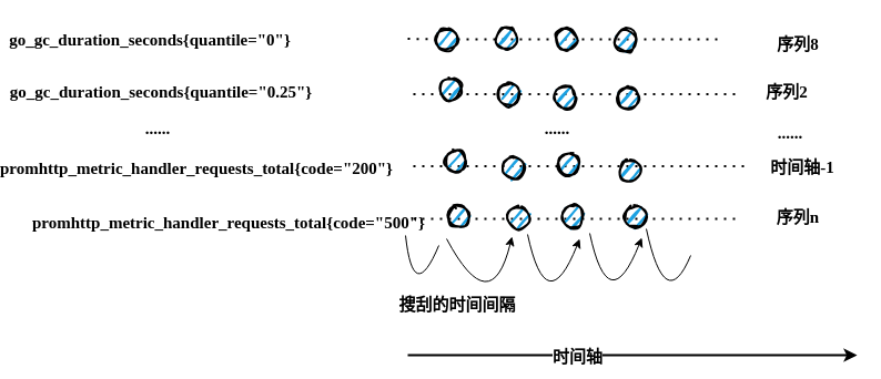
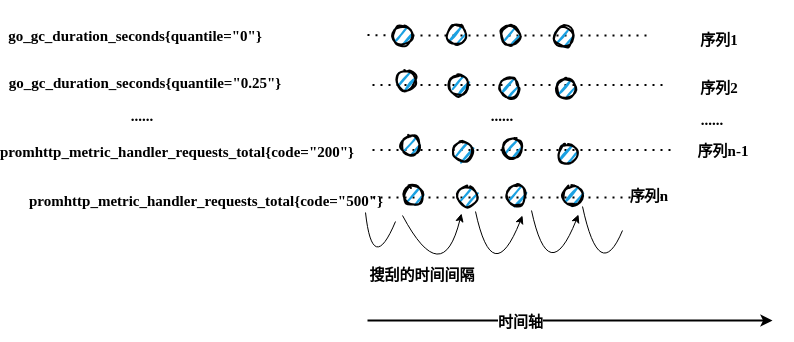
  <mxCell id="0" />
  <mxCell id="1" parent="0" />
  <mxCell id="2" value="go_gc_duration_seconds{quantile=&quot;0&quot;}" style="text;html=1;strokeColor=none;fillColor=none;align=center;verticalAlign=middle;whiteSpace=wrap;rounded=0;fontSize=15;fontFamily=Aa老外雨果体;fontStyle=1" vertex="1" parent="1"><mxGeometry x="98" y="20" width="60" height="30" as="geometry" /></mxCell>
  <mxCell id="3" value="go_gc_duration_seconds{quantile=&quot;0.25&quot;}" style="text;html=1;strokeColor=none;fillColor=none;align=center;verticalAlign=middle;whiteSpace=wrap;rounded=0;fontSize=15;fontFamily=Aa老外雨果体;fontStyle=1" vertex="1" parent="1"><mxGeometry x="108" y="67" width="60" height="30" as="geometry" /></mxCell>
  <mxCell id="4" value="promhttp_metric_handler_requests_total{code=&quot;200&quot;}" style="text;html=1;strokeColor=none;fillColor=none;align=center;verticalAlign=middle;whiteSpace=wrap;rounded=0;fontSize=15;fontFamily=Aa老外雨果体;fontStyle=1" vertex="1" parent="1"><mxGeometry x="140" y="136" width="60" height="30" as="geometry" /></mxCell>
  <mxCell id="5" value="promhttp_metric_handler_requests_total{code=&quot;500&quot;}" style="text;whiteSpace=wrap;html=1;fontSize=15;fontFamily=Aa老外雨果体;fontStyle=1" vertex="1" parent="1"><mxGeometry x="20" y="185" width="310" height="30" as="geometry" /></mxCell>
  <mxCell id="6" value="......" style="text;html=1;strokeColor=none;fillColor=none;align=center;verticalAlign=middle;whiteSpace=wrap;rounded=0;fontFamily=Aa老外雨果体;fontSize=15;fontStyle=1" vertex="1" parent="1"><mxGeometry x="105" y="100" width="60" height="30" as="geometry" /></mxCell>
  <mxCell id="7" value="" style="endArrow=none;dashed=1;html=1;dashPattern=1 3;strokeWidth=2;rounded=0;fontFamily=Aa老外雨果体;fontSize=15;startArrow=none;fontStyle=1" edge="1" parent="1" source="11"><mxGeometry width="50" height="50" relative="1" as="geometry"><mxPoint x="360" y="34.5" as="sourcePoint" /><mxPoint x="645" y="35" as="targetPoint" /></mxGeometry></mxCell>
  <mxCell id="8" value="" style="endArrow=none;dashed=1;html=1;dashPattern=1 3;strokeWidth=2;rounded=0;fontFamily=Aa老外雨果体;fontSize=15;fontStyle=1" edge="1" parent="1"><mxGeometry width="50" height="50" relative="1" as="geometry"><mxPoint x="365" y="84.5" as="sourcePoint" /><mxPoint x="655" y="84.5" as="targetPoint" /></mxGeometry></mxCell>
  <mxCell id="9" value="" style="endArrow=none;dashed=1;html=1;dashPattern=1 3;strokeWidth=2;rounded=0;fontFamily=Aa老外雨果体;fontSize=15;fontStyle=1" edge="1" parent="1"><mxGeometry width="50" height="50" relative="1" as="geometry"><mxPoint x="365" y="149.5" as="sourcePoint" /><mxPoint x="665" y="149.5" as="targetPoint" /></mxGeometry></mxCell>
  <mxCell id="10" value="" style="endArrow=none;dashed=1;html=1;dashPattern=1 3;strokeWidth=2;rounded=0;fontFamily=Aa老外雨果体;fontSize=15;fontStyle=1" edge="1" parent="1"><mxGeometry width="50" height="50" relative="1" as="geometry"><mxPoint x="365" y="197" as="sourcePoint" /><mxPoint x="655" y="197" as="targetPoint" /></mxGeometry></mxCell>
  <mxCell id="11" value="" style="ellipse;whiteSpace=wrap;html=1;strokeWidth=2;fillWeight=2;hachureGap=8;fillColor=#1ba1e2;sketch=1;fontFamily=Aa老外雨果体;fontSize=15;fontStyle=1" vertex="1" parent="1"><mxGeometry x="385" y="25" width="20" height="20" as="geometry" /></mxCell>
  <mxCell id="12" value="" style="endArrow=none;dashed=1;html=1;dashPattern=1 3;strokeWidth=2;rounded=0;fontFamily=Aa老外雨果体;fontSize=15;fontStyle=1" edge="1" parent="1" target="11"><mxGeometry width="50" height="50" relative="1" as="geometry"><mxPoint x="360" y="34.5" as="sourcePoint" /><mxPoint x="645" y="35" as="targetPoint" /></mxGeometry></mxCell>
  <mxCell id="13" value="" style="ellipse;whiteSpace=wrap;html=1;strokeWidth=2;fillWeight=2;hachureGap=8;fillColor=#1ba1e2;sketch=1;fontFamily=Aa老外雨果体;fontSize=15;fontStyle=1" vertex="1" parent="1"><mxGeometry x="389" y="70" width="20" height="20" as="geometry" /></mxCell>
  <mxCell id="14" value="" style="ellipse;whiteSpace=wrap;html=1;strokeWidth=2;fillWeight=2;hachureGap=8;fillColor=#1ba1e2;sketch=1;fontFamily=Aa老外雨果体;fontSize=15;fontStyle=1" vertex="1" parent="1"><mxGeometry x="393" y="135" width="20" height="20" as="geometry" /></mxCell>
  <mxCell id="15" value="" style="ellipse;whiteSpace=wrap;html=1;strokeWidth=2;fillWeight=2;hachureGap=8;fillColor=#1ba1e2;sketch=1;fontFamily=Aa老外雨果体;fontSize=15;fontStyle=1" vertex="1" parent="1"><mxGeometry x="396" y="185" width="20" height="20" as="geometry" /></mxCell>
  <mxCell id="16" value="" style="ellipse;whiteSpace=wrap;html=1;strokeWidth=2;fillWeight=2;hachureGap=8;fillColor=#1ba1e2;sketch=1;fontFamily=Aa老外雨果体;fontSize=15;fontStyle=1" vertex="1" parent="1"><mxGeometry x="439" y="24" width="20" height="20" as="geometry" /></mxCell>
  <mxCell id="17" value="" style="ellipse;whiteSpace=wrap;html=1;strokeWidth=2;fillWeight=2;hachureGap=8;fillColor=#1ba1e2;sketch=1;fontFamily=Aa老外雨果体;fontSize=15;fontStyle=1" vertex="1" parent="1"><mxGeometry x="441" y="75" width="20" height="20" as="geometry" /></mxCell>
  <mxCell id="18" value="" style="ellipse;whiteSpace=wrap;html=1;strokeWidth=2;fillWeight=2;hachureGap=8;fillColor=#1ba1e2;sketch=1;fontFamily=Aa老外雨果体;fontSize=15;fontStyle=1" vertex="1" parent="1"><mxGeometry x="445" y="141" width="20" height="20" as="geometry" /></mxCell>
  <mxCell id="19" value="" style="ellipse;whiteSpace=wrap;html=1;strokeWidth=2;fillWeight=2;hachureGap=8;fillColor=#1ba1e2;sketch=1;fontFamily=Aa老外雨果体;fontSize=15;fontStyle=1" vertex="1" parent="1"><mxGeometry x="450" y="186" width="20" height="20" as="geometry" /></mxCell>
  <mxCell id="20" value="" style="ellipse;whiteSpace=wrap;html=1;strokeWidth=2;fillWeight=2;hachureGap=8;fillColor=#1ba1e2;sketch=1;fontFamily=Aa老外雨果体;fontSize=15;fontStyle=1" vertex="1" parent="1"><mxGeometry x="493" y="25" width="20" height="20" as="geometry" /></mxCell>
  <mxCell id="21" value="" style="ellipse;whiteSpace=wrap;html=1;strokeWidth=2;fillWeight=2;hachureGap=8;fillColor=#1ba1e2;sketch=1;fontFamily=Aa老外雨果体;fontSize=15;fontStyle=1" vertex="1" parent="1"><mxGeometry x="492" y="77" width="20" height="20" as="geometry" /></mxCell>
  <mxCell id="22" value="" style="ellipse;whiteSpace=wrap;html=1;strokeWidth=2;fillWeight=2;hachureGap=8;fillColor=#1ba1e2;sketch=1;fontFamily=Aa老外雨果体;fontSize=15;fontStyle=1" vertex="1" parent="1"><mxGeometry x="495" y="138" width="20" height="20" as="geometry" /></mxCell>
  <mxCell id="23" value="" style="ellipse;whiteSpace=wrap;html=1;strokeWidth=2;fillWeight=2;hachureGap=8;fillColor=#1ba1e2;sketch=1;fontFamily=Aa老外雨果体;fontSize=15;fontStyle=1" vertex="1" parent="1"><mxGeometry x="499" y="185" width="20" height="20" as="geometry" /></mxCell>
  <mxCell id="24" value="" style="ellipse;whiteSpace=wrap;html=1;strokeWidth=2;fillWeight=2;hachureGap=8;fillColor=#1ba1e2;sketch=1;fontFamily=Aa老外雨果体;fontSize=15;fontStyle=1" vertex="1" parent="1"><mxGeometry x="546" y="26" width="20" height="20" as="geometry" /></mxCell>
  <mxCell id="25" value="" style="ellipse;whiteSpace=wrap;html=1;strokeWidth=2;fillWeight=2;hachureGap=8;fillColor=#1ba1e2;sketch=1;fontFamily=Aa老外雨果体;fontSize=15;fontStyle=1" vertex="1" parent="1"><mxGeometry x="549" y="78" width="20" height="20" as="geometry" /></mxCell>
  <mxCell id="26" value="" style="ellipse;whiteSpace=wrap;html=1;strokeWidth=2;fillWeight=2;hachureGap=8;fillColor=#1ba1e2;sketch=1;fontFamily=Aa老外雨果体;fontSize=15;fontStyle=1" vertex="1" parent="1"><mxGeometry x="550" y="144" width="20" height="20" as="geometry" /></mxCell>
  <mxCell id="27" value="" style="ellipse;whiteSpace=wrap;html=1;strokeWidth=2;fillWeight=2;hachureGap=8;fillColor=#1ba1e2;sketch=1;fontFamily=Aa老外雨果体;fontSize=15;fontStyle=1" vertex="1" parent="1"><mxGeometry x="555" y="185" width="20" height="20" as="geometry" /></mxCell>
  <mxCell id="28" value="" style="curved=1;endArrow=classic;html=1;rounded=0;fontFamily=Aa老外雨果体;fontSize=15;entryX=0.2;entryY=1.35;entryDx=0;entryDy=0;entryPerimeter=0;" edge="1" parent="1" target="19"><mxGeometry width="50" height="50" relative="1" as="geometry"><mxPoint x="395" y="215" as="sourcePoint" /><mxPoint x="465" y="215" as="targetPoint" /><Array as="points"><mxPoint x="435" y="290" /></Array></mxGeometry></mxCell>
  <mxCell id="29" value="" style="curved=1;endArrow=classic;html=1;rounded=0;fontFamily=Aa老外雨果体;fontSize=15;exitX=0.9;exitY=1.25;exitDx=0;exitDy=0;exitPerimeter=0;fontStyle=1" edge="1" parent="1" source="19"><mxGeometry width="50" height="50" relative="1" as="geometry"><mxPoint x="445" y="215" as="sourcePoint" /><mxPoint x="515" y="215" as="targetPoint" /><Array as="points"><mxPoint x="485" y="290" /></Array></mxGeometry></mxCell>
  <mxCell id="30" value="" style="curved=1;endArrow=classic;html=1;rounded=0;fontFamily=Aa老外雨果体;fontSize=15;exitX=0.9;exitY=1.25;exitDx=0;exitDy=0;exitPerimeter=0;fontStyle=1" edge="1" parent="1"><mxGeometry width="50" height="50" relative="1" as="geometry"><mxPoint x="524" y="210" as="sourcePoint" /><mxPoint x="571" y="214" as="targetPoint" /><Array as="points"><mxPoint x="541" y="289" /></Array></mxGeometry></mxCell>
- <mxCell id="31" value="搜刮的时间间隔" style="text;html=1;strokeColor=none;fillColor=none;align=center;verticalAlign=middle;whiteSpace=wrap;rounded=0;fontFamily=Aa老外雨果体;fontSize=15;fontStyle=1" vertex="1" parent="1"><mxGeometry x="350" y="259" width="110" height="30" as="geometry" /></mxCell>
+ <mxCell id="31" value="搜刮的时间间隔" style="text;html=1;strokeColor=none;fillColor=none;align=center;verticalAlign=middle;whiteSpace=wrap;rounded=0;fontFamily=Aa老外雨果体;fontSize=15;fontStyle=1" vertex="1" parent="1"><mxGeometry x="360" y="259" width="110" height="30" as="geometry" /></mxCell>
  <mxCell id="32" value="......" style="text;html=1;strokeColor=none;fillColor=none;align=center;verticalAlign=middle;whiteSpace=wrap;rounded=0;fontFamily=Aa老外雨果体;fontSize=15;fontStyle=1" vertex="1" parent="1"><mxGeometry x="465" y="100" width="60" height="30" as="geometry" /></mxCell>
  <mxCell id="33" value="......" style="text;html=1;strokeColor=none;fillColor=none;align=center;verticalAlign=middle;whiteSpace=wrap;rounded=0;fontFamily=Aa老外雨果体;fontSize=15;fontStyle=1" vertex="1" parent="1"><mxGeometry x="675" y="104" width="60" height="30" as="geometry" /></mxCell>
- <mxCell id="34" value="序列8" style="text;html=1;strokeColor=none;fillColor=none;align=center;verticalAlign=middle;whiteSpace=wrap;rounded=0;fontFamily=Aa老外雨果体;fontSize=15;fontStyle=1" vertex="1" parent="1"><mxGeometry x="682" y="24" width="60" height="30" as="geometry" /></mxCell>
- <mxCell id="35" value="序列2" style="text;html=1;strokeColor=none;fillColor=none;align=center;verticalAlign=middle;whiteSpace=wrap;rounded=0;fontFamily=Aa老外雨果体;fontSize=15;fontStyle=1" vertex="1" parent="1"><mxGeometry x="672" y="67" width="60" height="30" as="geometry" /></mxCell>
- <mxCell id="36" value="时间轴-1" style="text;html=1;strokeColor=none;fillColor=none;align=center;verticalAlign=middle;whiteSpace=wrap;rounded=0;fontFamily=Aa老外雨果体;fontSize=15;fontStyle=1" vertex="1" parent="1"><mxGeometry x="679" y="135" width="74" height="30" as="geometry" /></mxCell>
- <mxCell id="37" value="序列n" style="text;html=1;strokeColor=none;fillColor=none;align=center;verticalAlign=middle;whiteSpace=wrap;rounded=0;fontFamily=Aa老外雨果体;fontSize=15;fontStyle=1" vertex="1" parent="1"><mxGeometry x="675" y="180" width="74" height="30" as="geometry" /></mxCell>
+ <mxCell id="34" value="序列1" style="text;html=1;strokeColor=none;fillColor=none;align=center;verticalAlign=middle;whiteSpace=wrap;rounded=0;fontFamily=Aa老外雨果体;fontSize=15;fontStyle=1" vertex="1" parent="1"><mxGeometry x="682" y="24" width="60" height="30" as="geometry" /></mxCell>
+ <mxCell id="35" value="序列2" style="text;html=1;strokeColor=none;fillColor=none;align=center;verticalAlign=middle;whiteSpace=wrap;rounded=0;fontFamily=Aa老外雨果体;fontSize=15;fontStyle=1" vertex="1" parent="1"><mxGeometry x="682" y="72" width="60" height="30" as="geometry" /></mxCell>
+ <mxCell id="36" value="序列n-1" style="text;html=1;strokeColor=none;fillColor=none;align=center;verticalAlign=middle;whiteSpace=wrap;rounded=0;fontFamily=Aa老外雨果体;fontSize=15;fontStyle=1" vertex="1" parent="1"><mxGeometry x="679" y="135" width="74" height="30" as="geometry" /></mxCell>
+ <mxCell id="37" value="序列n" style="text;html=1;strokeColor=none;fillColor=none;align=center;verticalAlign=middle;whiteSpace=wrap;rounded=0;fontFamily=Aa老外雨果体;fontSize=15;fontStyle=1" vertex="1" parent="1"><mxGeometry x="605" y="180" width="74" height="30" as="geometry" /></mxCell>
  <mxCell id="38" value="" style="endArrow=classic;html=1;rounded=0;fontFamily=Aa老外雨果体;fontSize=15;fontStyle=1;strokeWidth=2;" edge="1" parent="1"><mxGeometry width="50" height="50" relative="1" as="geometry"><mxPoint x="360" y="320" as="sourcePoint" /><mxPoint x="765" y="320" as="targetPoint" /></mxGeometry></mxCell>
  <mxCell id="39" value="&lt;b&gt;时间轴&lt;/b&gt;" style="edgeLabel;html=1;align=center;verticalAlign=middle;resizable=0;points=[];fontSize=15;fontFamily=Aa老外雨果体;" vertex="1" connectable="0" parent="38"><mxGeometry x="-0.247" relative="1" as="geometry"><mxPoint as="offset" /></mxGeometry></mxCell>
  <mxCell id="40" value="" style="curved=1;endArrow=none;html=1;rounded=0;fontFamily=Aa老外雨果体;fontSize=15;exitX=0.9;exitY=1.25;exitDx=0;exitDy=0;exitPerimeter=0;fontStyle=1;endFill=0;" edge="1" parent="1"><mxGeometry width="50" height="50" relative="1" as="geometry"><mxPoint x="575" y="206" as="sourcePoint" /><mxPoint x="615" y="230" as="targetPoint" /><Array as="points"><mxPoint x="592" y="285" /></Array></mxGeometry></mxCell>
  <mxCell id="41" value="" style="curved=1;endArrow=none;html=1;rounded=0;fontFamily=Aa老外雨果体;fontSize=15;fontStyle=1;endFill=0;" edge="1" parent="1"><mxGeometry width="50" height="50" relative="1" as="geometry"><mxPoint x="358" y="212" as="sourcePoint" /><mxPoint x="388" y="221" as="targetPoint" /><Array as="points"><mxPoint x="365" y="276" /></Array></mxGeometry></mxCell>
